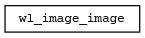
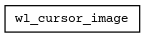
  digraph {
    rankdir=LR
    fontname="Courier Prime"
-   n1 [color=black fillcolor=white fontname="Courier Prime" fontsize=10 height=0.2 label=wl_image_image shape=record style=filled width=0.4]
+   n1 [color=black fillcolor=white fontname="Courier Prime" fontsize=10 height=0.2 label=wl_cursor_image shape=record style=filled width=0.4]
  }
